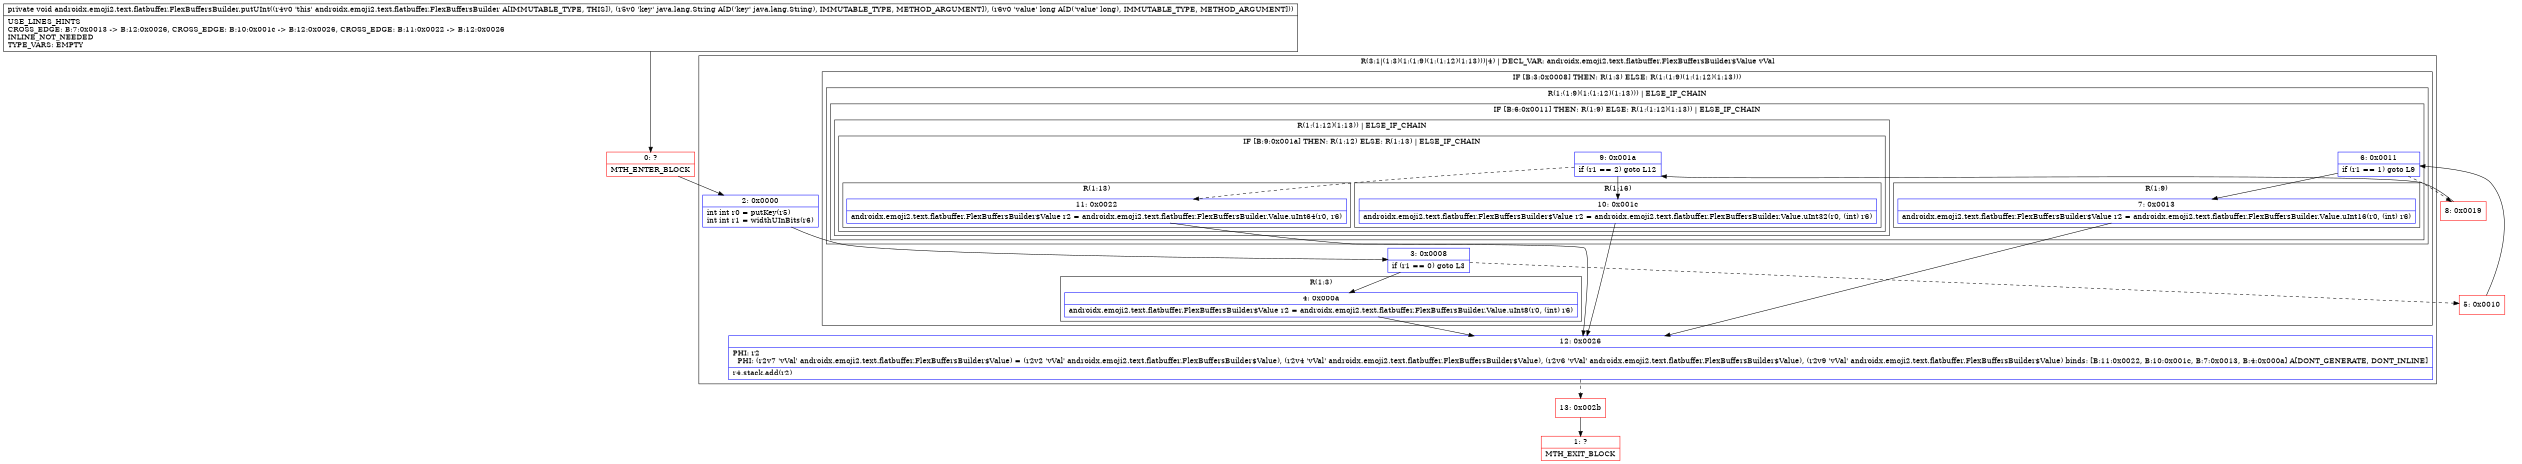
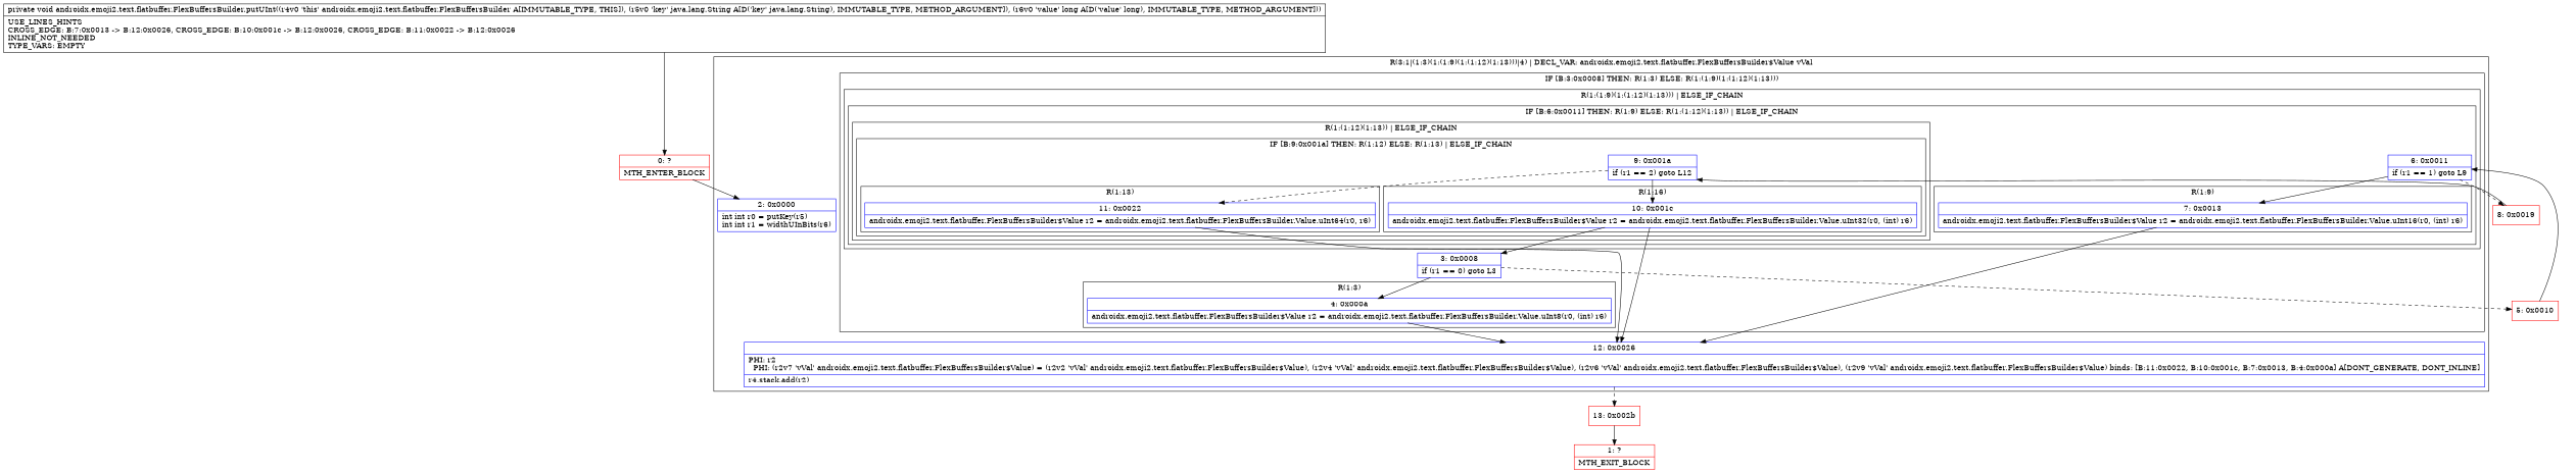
  digraph {
    node [color=blue shape=record]
    n1 [label="{4\:\ 0x000a|androidx.emoji2.text.flatbuffer.FlexBuffersBuilder$Value r2 = androidx.emoji2.text.flatbuffer.FlexBuffersBuilder.Value.uInt8(r0, (int) r6)\l}"]
    n2 [label="{7\:\ 0x0013|androidx.emoji2.text.flatbuffer.FlexBuffersBuilder$Value r2 = androidx.emoji2.text.flatbuffer.FlexBuffersBuilder.Value.uInt16(r0, (int) r6)\l}"]
    n3 [label="{10\:\ 0x001c|androidx.emoji2.text.flatbuffer.FlexBuffersBuilder$Value r2 = androidx.emoji2.text.flatbuffer.FlexBuffersBuilder.Value.uInt32(r0, (int) r6)\l}"]
    n4 [label="{11\:\ 0x0022|androidx.emoji2.text.flatbuffer.FlexBuffersBuilder$Value r2 = androidx.emoji2.text.flatbuffer.FlexBuffersBuilder.Value.uInt64(r0, r6)\l}"]
    n5 [label="{9\:\ 0x001a|if (r1 == 2) goto L12\l}"]
    n6 [label="{6\:\ 0x0011|if (r1 == 1) goto L9\l}"]
    n7 [label="{3\:\ 0x0008|if (r1 == 0) goto L3\l}"]
    n8 [label="{2\:\ 0x0000|int int r0 = putKey(r5)\lint int r1 = widthUInBits(r6)\l}"]
    n9 [label="{12\:\ 0x0026|PHI: r2 \l  PHI: (r2v7 'vVal' androidx.emoji2.text.flatbuffer.FlexBuffersBuilder$Value) = (r2v2 'vVal' androidx.emoji2.text.flatbuffer.FlexBuffersBuilder$Value), (r2v4 'vVal' androidx.emoji2.text.flatbuffer.FlexBuffersBuilder$Value), (r2v6 'vVal' androidx.emoji2.text.flatbuffer.FlexBuffersBuilder$Value), (r2v9 'vVal' androidx.emoji2.text.flatbuffer.FlexBuffersBuilder$Value) binds: [B:11:0x0022, B:10:0x001c, B:7:0x0013, B:4:0x000a] A[DONT_GENERATE, DONT_INLINE]\l|r4.stack.add(r2)\l}"]
    n10 [color=red label="{8\:\ 0x0019}"]
    n11 [color=red label="{5\:\ 0x0010}"]
    n12 [color=red label="{13\:\ 0x002b}"]
    n13 [color=red label="{1\:\ ?|MTH_EXIT_BLOCK\l}"]
    n14 [color=red label="{0\:\ ?|MTH_ENTER_BLOCK\l}"]
    n15 [label="{private void androidx.emoji2.text.flatbuffer.FlexBuffersBuilder.putUInt((r4v0 'this' androidx.emoji2.text.flatbuffer.FlexBuffersBuilder A[IMMUTABLE_TYPE, THIS]), (r5v0 'key' java.lang.String A[D('key' java.lang.String), IMMUTABLE_TYPE, METHOD_ARGUMENT]), (r6v0 'value' long A[D('value' long), IMMUTABLE_TYPE, METHOD_ARGUMENT]))  | USE_LINES_HINTS\lCROSS_EDGE: B:7:0x0013 \-\> B:12:0x0026, CROSS_EDGE: B:10:0x001c \-\> B:12:0x0026, CROSS_EDGE: B:11:0x0022 \-\> B:12:0x0026\lINLINE_NOT_NEEDED\lTYPE_VARS: EMPTY\l}" color=""]
    subgraph cluster_1 {
      label="R(3:1|(1:3)(1:(1:9)(1:(1:12)(1:13)))|4) | DECL_VAR: androidx.emoji2.text.flatbuffer.FlexBuffersBuilder$Value vVal\l"
      n8
      n9
      subgraph cluster_2 {
        label="IF [B:3:0x0008] THEN: R(1:3) ELSE: R(1:(1:9)(1:(1:12)(1:13)))"
        n7
        subgraph cluster_3 {
          label="R(1:3)"
          n1
        }
        subgraph cluster_4 {
          label="R(1:(1:9)(1:(1:12)(1:13))) | ELSE_IF_CHAIN\l"
          subgraph cluster_5 {
            label="IF [B:6:0x0011] THEN: R(1:9) ELSE: R(1:(1:12)(1:13)) | ELSE_IF_CHAIN\l"
            n6
            subgraph cluster_6 {
              label="R(1:9)"
              n2
            }
            subgraph cluster_7 {
              label="R(1:(1:12)(1:13)) | ELSE_IF_CHAIN\l"
              subgraph cluster_8 {
                label="IF [B:9:0x001a] THEN: R(1:12) ELSE: R(1:13) | ELSE_IF_CHAIN\l"
                n5
                subgraph cluster_9 {
                  label="R(1:16)"
                  n3
                }
                subgraph cluster_10 {
                  label="R(1:13)"
                  n4
                }
              }
            }
          }
        }
      }
    }
    n1 -> n9
    n2 -> n9
    n3 -> n9
    n4 -> n9
    n5 -> n3
    n5 -> n4 [style=dashed]
    n6 -> n2
    n6 -> n10 [style=dashed]
    n7 -> n1
    n7 -> n11 [style=dashed]
-   n8 -> n7
+   n3 -> n7
    n9 -> n12 [style=dashed]
    n10 -> n5
    n11 -> n6
    n12 -> n13
    n14 -> n8
    n15 -> n14
  }
